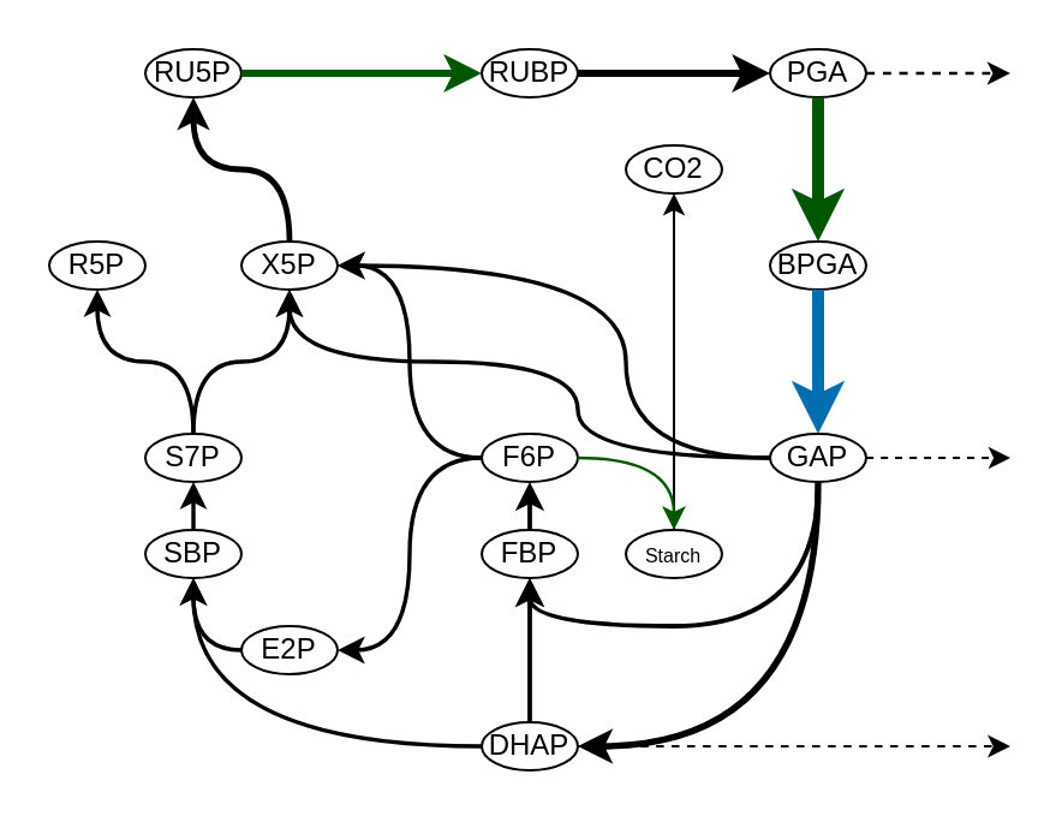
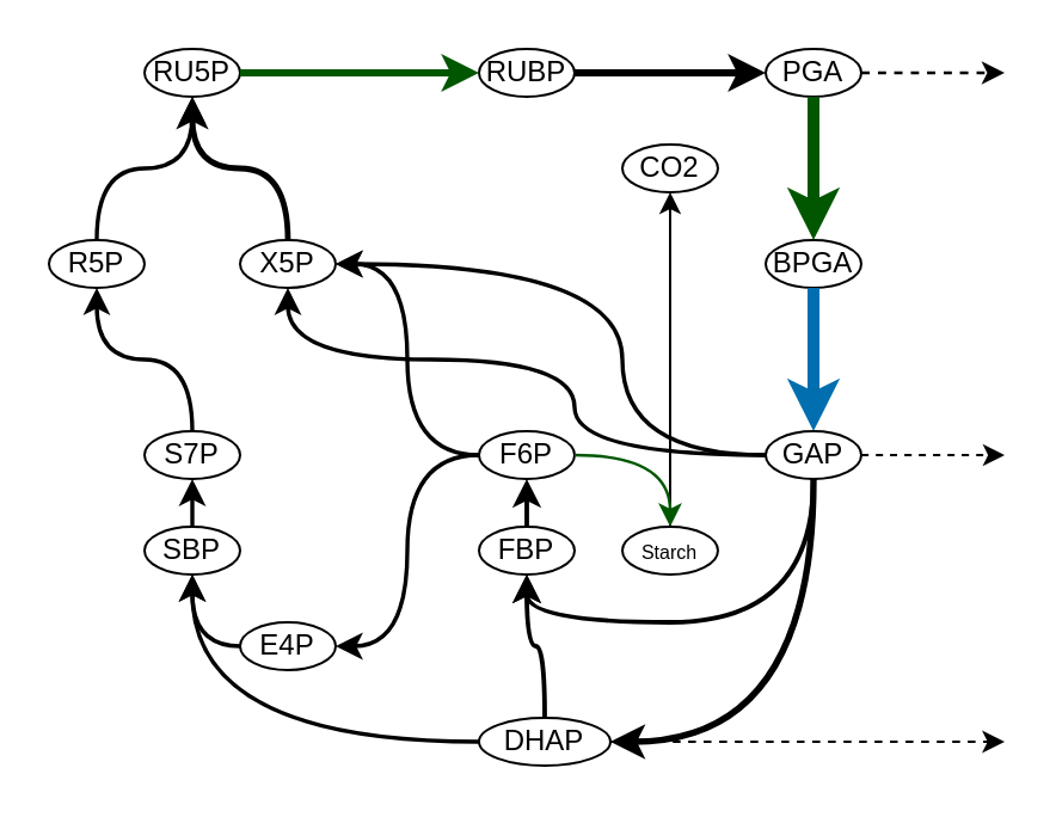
  <mxCell id="0" />
  <mxCell id="1" parent="0" />
- <mxCell id="2" value="DHAP" style="ellipse;whiteSpace=wrap;html=1;strokeColor=#000000;strokeWidth=1;" parent="1" vertex="1"><mxGeometry x="200" y="300" width="40" height="20" as="geometry" /></mxCell>
+ <mxCell id="2" value="DHAP" style="ellipse;whiteSpace=wrap;html=1;strokeColor=#000000;strokeWidth=1;" parent="1" vertex="1"><mxGeometry x="200" y="300" width="55" height="20" as="geometry" /></mxCell>
  <mxCell id="3" value="FBP" style="ellipse;whiteSpace=wrap;html=1;strokeColor=#000000;strokeWidth=1;" parent="1" vertex="1"><mxGeometry x="200" y="220" width="40" height="20" as="geometry" /></mxCell>
  <mxCell id="4" value="RUBP" style="ellipse;whiteSpace=wrap;html=1;strokeColor=#000000;strokeWidth=1;" parent="1" vertex="1"><mxGeometry x="200" y="20" width="40" height="20" as="geometry" /></mxCell>
  <mxCell id="5" value="CO2" style="ellipse;whiteSpace=wrap;html=1;strokeColor=#000000;strokeWidth=1;" parent="1" vertex="1"><mxGeometry x="260" y="60" width="40" height="20" as="geometry" /></mxCell>
  <mxCell id="6" value="" style="edgeStyle=orthogonalEdgeStyle;rounded=0;orthogonalLoop=1;jettySize=auto;html=1;" parent="1" source="7" target="5" edge="1"><mxGeometry relative="1" as="geometry" /></mxCell>
  <mxCell id="7" value="&lt;font style=&quot;font-size: 8px&quot;&gt;Starch&lt;/font&gt;" style="ellipse;whiteSpace=wrap;html=1;strokeColor=#000000;strokeWidth=1;verticalAlign=middle;" parent="1" vertex="1"><mxGeometry x="260" y="220" width="40" height="20" as="geometry" /></mxCell>
  <mxCell id="8" value="F6P" style="ellipse;whiteSpace=wrap;html=1;strokeColor=#000000;strokeWidth=1;" parent="1" vertex="1"><mxGeometry x="200" y="180" width="40" height="20" as="geometry" /></mxCell>
  <mxCell id="9" value="RU5P" style="ellipse;whiteSpace=wrap;html=1;strokeColor=#000000;strokeWidth=1;" parent="1" vertex="1"><mxGeometry x="60" y="20" width="40" height="20" as="geometry" /></mxCell>
  <mxCell id="10" value="R5P" style="ellipse;whiteSpace=wrap;html=1;strokeColor=#000000;strokeWidth=1;" parent="1" vertex="1"><mxGeometry x="20" y="100" width="40" height="20" as="geometry" /></mxCell>
  <mxCell id="11" value="X5P" style="ellipse;whiteSpace=wrap;html=1;strokeColor=#000000;strokeWidth=1;" parent="1" vertex="1"><mxGeometry x="100" y="100" width="40" height="20" as="geometry" /></mxCell>
- <mxCell id="12" value="E2P" style="ellipse;whiteSpace=wrap;html=1;strokeColor=#000000;strokeWidth=1;" parent="1" vertex="1"><mxGeometry x="100" y="260" width="40" height="20" as="geometry" /></mxCell>
+ <mxCell id="12" value="E4P" style="ellipse;whiteSpace=wrap;html=1;strokeColor=#000000;strokeWidth=1;" parent="1" vertex="1"><mxGeometry x="100" y="260" width="40" height="20" as="geometry" /></mxCell>
  <mxCell id="13" value="SBP" style="ellipse;whiteSpace=wrap;html=1;strokeColor=#000000;strokeWidth=1;" parent="1" vertex="1"><mxGeometry x="60" y="220" width="40" height="20" as="geometry" /></mxCell>
  <mxCell id="14" value="S7P" style="ellipse;whiteSpace=wrap;html=1;strokeColor=#000000;strokeWidth=1;" parent="1" vertex="1"><mxGeometry x="60" y="180" width="40" height="20" as="geometry" /></mxCell>
  <mxCell id="15" value="PGA" style="ellipse;whiteSpace=wrap;html=1;strokeColor=#000000;strokeWidth=1;" parent="1" vertex="1"><mxGeometry x="320" y="20" width="40" height="20" as="geometry" /></mxCell>
  <mxCell id="16" value="BPGA" style="ellipse;whiteSpace=wrap;html=1;strokeColor=#000000;strokeWidth=1;" parent="1" vertex="1"><mxGeometry x="320" y="100" width="40" height="20" as="geometry" /></mxCell>
  <mxCell id="17" value="GAP" style="ellipse;whiteSpace=wrap;html=1;strokeColor=#000000;strokeWidth=1;" parent="1" vertex="1"><mxGeometry x="320" y="180" width="40" height="20" as="geometry" /></mxCell>
  <mxCell id="18" value="" style="edgeStyle=orthogonalEdgeStyle;curved=1;rounded=0;orthogonalLoop=1;jettySize=auto;html=1;exitX=0.5;exitY=0;exitDx=0;exitDy=0;entryX=0.5;entryY=1;entryDx=0;entryDy=0;strokeColor=#000000;strokeWidth=1.914" parent="1" source="2" target="3" edge="1"><mxGeometry relative="1" as="geometry" /></mxCell>
  <mxCell id="19" value="" style="edgeStyle=orthogonalEdgeStyle;rounded=0;orthogonalLoop=1;jettySize=auto;html=1;exitX=0.5;exitY=0;exitDx=0;exitDy=0;strokeColor=#000000;curved=1;strokeWidth=1.914" parent="1" source="3" edge="1"><mxGeometry relative="1" as="geometry"><mxPoint x="220" y="200" as="targetPoint" /></mxGeometry></mxCell>
  <mxCell id="20" value="" style="edgeStyle=orthogonalEdgeStyle;curved=1;rounded=0;orthogonalLoop=1;jettySize=auto;html=1;entryX=0.5;entryY=0;entryDx=0;entryDy=0;strokeWidth=1.221;fillColor=#008a00;strokeColor=#005700;exitX=1;exitY=0.5;exitDx=0;exitDy=0" parent="1" source="8" target="7" edge="1"><mxGeometry relative="1" as="geometry"><mxPoint x="430" y="115" as="sourcePoint" /></mxGeometry></mxCell>
  <mxCell id="21" value="" style="edgeStyle=orthogonalEdgeStyle;rounded=0;orthogonalLoop=1;jettySize=auto;html=1;exitX=1;exitY=0.5;exitDx=0;exitDy=0;curved=1;entryX=0;entryY=0.5;entryDx=0;entryDy=0;strokeColor=#005700;strokeWidth=3.073" parent="1" source="9" target="4" edge="1"><mxGeometry relative="1" as="geometry" /></mxCell>
+ <mxCell id="22" value="" style="edgeStyle=orthogonalEdgeStyle;rounded=0;orthogonalLoop=1;jettySize=auto;html=1;exitX=0.5;exitY=0;exitDx=0;exitDy=0;entryX=0.5;entryY=1;entryDx=0;entryDy=0;strokeColor=#000000;curved=1;strokeWidth=1.688" parent="1" source="10" target="9" edge="1"><mxGeometry relative="1" as="geometry" /></mxCell>
  <mxCell id="23" value="" style="edgeStyle=orthogonalEdgeStyle;rounded=0;orthogonalLoop=1;jettySize=auto;html=1;exitX=0.5;exitY=0;exitDx=0;exitDy=0;entryX=0.5;entryY=1;entryDx=0;entryDy=0;strokeColor=#000000;curved=1;strokeWidth=2.381" parent="1" source="11" target="9" edge="1"><mxGeometry relative="1" as="geometry" /></mxCell>
  <mxCell id="24" value="" style="edgeStyle=orthogonalEdgeStyle;curved=1;rounded=0;orthogonalLoop=1;jettySize=auto;html=1;exitX=0;exitY=0.5;exitDx=0;exitDy=0;strokeColor=#000000;entryX=1;entryY=0.5;entryDx=0;entryDy=0;strokeWidth=1.688" parent="1" source="8" target="11" edge="1"><mxGeometry relative="1" as="geometry"><mxPoint x="50" y="220" as="targetPoint" /></mxGeometry></mxCell>
  <mxCell id="25" value="" style="edgeStyle=orthogonalEdgeStyle;curved=1;rounded=0;orthogonalLoop=1;jettySize=auto;html=1;exitX=0;exitY=0.5;exitDx=0;exitDy=0;entryX=1;entryY=0.5;entryDx=0;entryDy=0;strokeColor=#000000;strokeWidth=1.688" parent="1" source="8" target="12" edge="1"><mxGeometry relative="1" as="geometry" /></mxCell>
  <mxCell id="26" value="" style="edgeStyle=orthogonalEdgeStyle;curved=1;rounded=0;orthogonalLoop=1;jettySize=auto;html=1;exitX=0;exitY=0.5;exitDx=0;exitDy=0;entryX=0.5;entryY=1;entryDx=0;entryDy=0;strokeColor=#000000;strokeWidth=1.688" parent="1" source="2" target="13" edge="1"><mxGeometry relative="1" as="geometry" /></mxCell>
  <mxCell id="27" value="" style="edgeStyle=orthogonalEdgeStyle;curved=1;rounded=0;orthogonalLoop=1;jettySize=auto;html=1;exitX=0;exitY=0.5;exitDx=0;exitDy=0;entryX=0.5;entryY=1;entryDx=0;entryDy=0;strokeColor=#000000;strokeWidth=1.688" parent="1" source="12" target="13" edge="1"><mxGeometry relative="1" as="geometry" /></mxCell>
  <mxCell id="28" value="" style="edgeStyle=orthogonalEdgeStyle;curved=1;rounded=0;orthogonalLoop=1;jettySize=auto;html=1;exitX=0.5;exitY=0;exitDx=0;exitDy=0;entryX=0.5;entryY=1;entryDx=0;entryDy=0;strokeColor=#000000;strokeWidth=1.688" parent="1" source="14" target="10" edge="1"><mxGeometry relative="1" as="geometry" /></mxCell>
- <mxCell id="29" value="" style="edgeStyle=orthogonalEdgeStyle;curved=1;rounded=0;orthogonalLoop=1;jettySize=auto;html=1;exitX=0.5;exitY=0;exitDx=0;exitDy=0;entryX=0.5;entryY=1;entryDx=0;entryDy=0;strokeColor=#000000;strokeWidth=1.688" parent="1" source="14" target="11" edge="1"><mxGeometry relative="1" as="geometry" /></mxCell>
  <mxCell id="30" value="" style="edgeStyle=orthogonalEdgeStyle;curved=1;rounded=0;orthogonalLoop=1;jettySize=auto;html=1;exitX=0.5;exitY=0;exitDx=0;exitDy=0;entryX=0.5;entryY=1;entryDx=0;entryDy=0;strokeColor=#000000;strokeWidth=1.688" parent="1" source="13" target="14" edge="1"><mxGeometry relative="1" as="geometry" /></mxCell>
  <mxCell id="31" value="" style="edgeStyle=orthogonalEdgeStyle;curved=1;rounded=0;orthogonalLoop=1;jettySize=auto;html=1;exitX=0.5;exitY=1;exitDx=0;exitDy=0;strokeWidth=2.693;strokeColor=#000000;entryX=1;entryY=0.5;entryDx=0;entryDy=0" parent="1" source="17" target="2" edge="1"><mxGeometry relative="1" as="geometry" /></mxCell>
  <mxCell id="32" value="" style="edgeStyle=orthogonalEdgeStyle;curved=1;rounded=0;orthogonalLoop=1;jettySize=auto;html=1;exitX=0.5;exitY=1;exitDx=0;exitDy=0;entryX=0.5;entryY=1;entryDx=0;entryDy=0;strokeWidth=1.914;strokeColor=#000000" parent="1" source="17" target="3" edge="1"><mxGeometry relative="1" as="geometry" /></mxCell>
  <mxCell id="33" value="" style="edgeStyle=orthogonalEdgeStyle;curved=1;rounded=0;orthogonalLoop=1;jettySize=auto;html=1;exitX=1;exitY=0.5;exitDx=0;exitDy=0;entryX=0;entryY=0.5;entryDx=0;entryDy=0;strokeWidth=3.073;strokeColor=#000000" parent="1" source="4" target="15" edge="1"><mxGeometry relative="1" as="geometry" /></mxCell>
  <mxCell id="34" value="" style="edgeStyle=orthogonalEdgeStyle;curved=1;rounded=0;orthogonalLoop=1;jettySize=auto;html=1;exitX=0;exitY=0.5;exitDx=0;exitDy=0;entryX=1;entryY=0.5;entryDx=0;entryDy=0;strokeColor=#000000;strokeWidth=1.688" parent="1" source="17" target="11" edge="1"><mxGeometry relative="1" as="geometry"><Array as="points"><mxPoint x="260" y="190" /><mxPoint x="260" y="110" /></Array></mxGeometry></mxCell>
  <mxCell id="35" value="" style="edgeStyle=orthogonalEdgeStyle;curved=1;rounded=0;orthogonalLoop=1;jettySize=auto;html=1;exitX=0.5;exitY=1;exitDx=0;exitDy=0;strokeWidth=5.0;fillColor=#008a00;strokeColor=#005700" parent="1" source="15" target="16" edge="1"><mxGeometry x="-260" y="50" as="geometry" /></mxCell>
  <mxCell id="36" value="" style="edgeStyle=orthogonalEdgeStyle;rounded=0;orthogonalLoop=1;jettySize=auto;html=1;exitX=0;exitY=0.5;exitDx=0;exitDy=0;strokeColor=#000000;entryX=0.5;entryY=1;entryDx=0;entryDy=0;curved=1;strokeWidth=1.688" parent="1" source="17" target="11" edge="1"><mxGeometry relative="1" as="geometry"><mxPoint x="240" y="100" as="targetPoint" /><Array as="points"><mxPoint x="240" y="190" /><mxPoint x="240" y="150" /><mxPoint x="120" y="150" /></Array></mxGeometry></mxCell>
  <mxCell id="37" value="" style="edgeStyle=orthogonalEdgeStyle;curved=1;rounded=0;orthogonalLoop=1;jettySize=auto;html=1;entryX=0.5;entryY=0;entryDx=0;entryDy=0;strokeWidth=5.0;fillColor=#1ba1e2;strokeColor=#006EAF;exitX=0.5;exitY=1;exitDx=0;exitDy=0" parent="1" source="16" target="17" edge="1"><mxGeometry x="-260" y="50" as="geometry"><mxPoint x="260" y="50" as="sourcePoint" /></mxGeometry></mxCell>
  <mxCell id="38" value="" style="edgeStyle=orthogonalEdgeStyle;curved=1;rounded=0;orthogonalLoop=1;jettySize=auto;html=1;exitX=1;exitY=0.5;exitDx=0;exitDy=0;fontSize=12;fillColor=#f5f5f5;dashed=1;strokeColor=#000000;strokeWidth=1.146" parent="1" source="15" edge="1"><mxGeometry x="120" y="-10.24" as="geometry"><mxPoint x="420" y="30" as="targetPoint" /><mxPoint x="360" y="30" as="sourcePoint" /></mxGeometry></mxCell>
  <mxCell id="39" value="" style="edgeStyle=orthogonalEdgeStyle;curved=1;rounded=0;orthogonalLoop=1;jettySize=auto;html=1;exitX=1;exitY=0.5;exitDx=0;exitDy=0;fontSize=12;dashed=1;strokeColor=#000000;strokeWidth=1.083" parent="1" source="2" edge="1"><mxGeometry x="110" y="-40.24" as="geometry"><mxPoint x="420" y="310" as="targetPoint" /><mxPoint x="360" y="110" as="sourcePoint" /><Array as="points" /></mxGeometry></mxCell>
  <mxCell id="40" value="" style="edgeStyle=orthogonalEdgeStyle;curved=1;rounded=0;orthogonalLoop=1;jettySize=auto;html=1;exitX=1;exitY=0.5;exitDx=0;exitDy=0;fontSize=12;dashed=1;strokeColor=#000000;strokeWidth=1.0" parent="1" source="17" edge="1"><mxGeometry x="120" y="-0.24" as="geometry"><mxPoint x="420" y="190" as="targetPoint" /><mxPoint x="360" y="190" as="sourcePoint" /></mxGeometry></mxCell>
